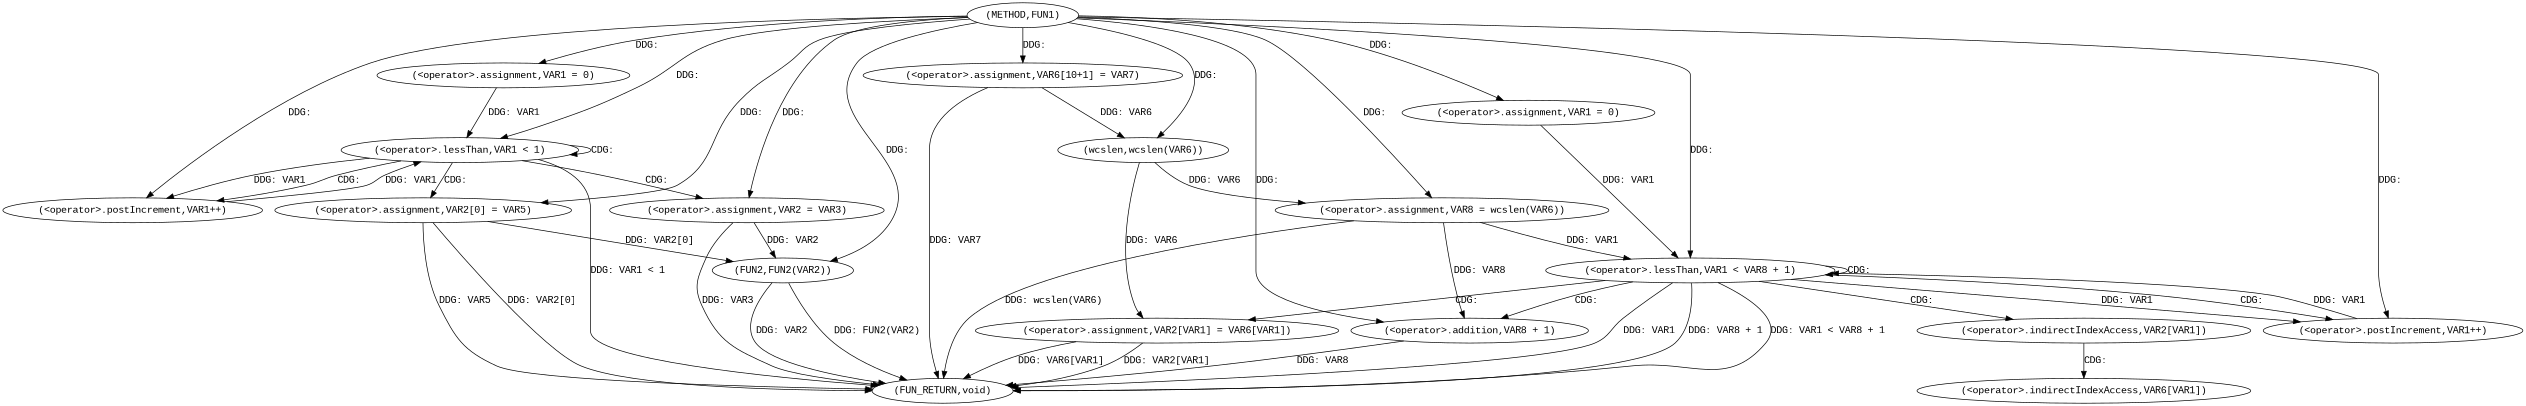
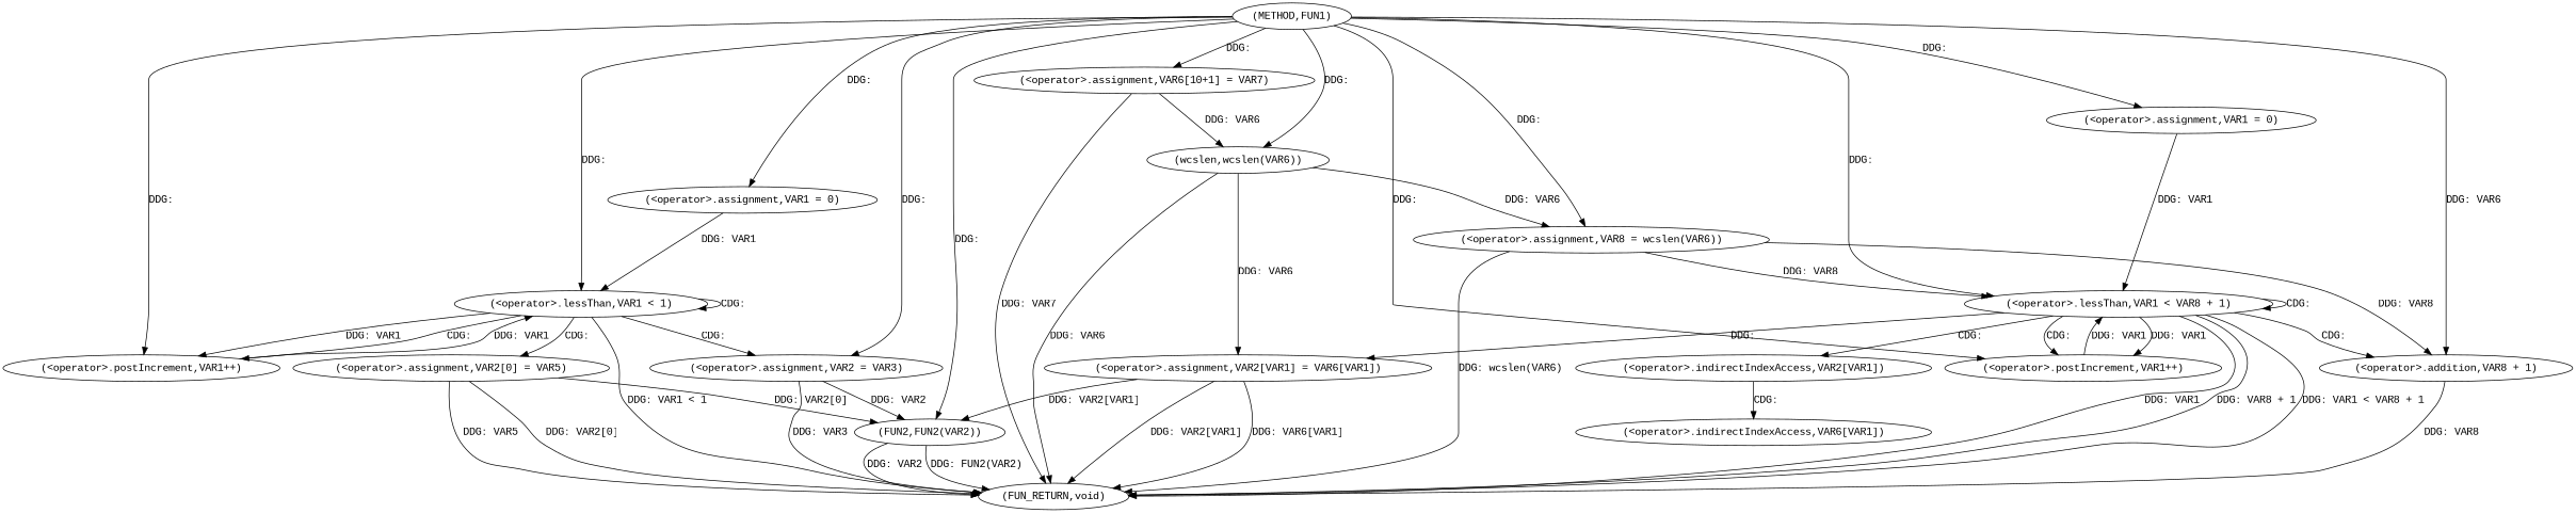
  digraph {
    fontname="Liberation Mono"
    node [fontname="Liberation Mono"]
    edge [fontname="Liberation Mono"]
    n1 [label="(METHOD,FUN1)"]
    n2 [label="(<operator>.assignment,VAR1 = 0)"]
    n3 [label="(<operator>.lessThan,VAR1 < 1)"]
    n4 [label="(<operator>.postIncrement,VAR1++)"]
    n5 [label="(<operator>.assignment,VAR2 = VAR3)"]
    n6 [label="(<operator>.assignment,VAR2[0] = VAR5)"]
    n7 [label="(<operator>.assignment,VAR6[10+1] = VAR7)"]
    n8 [label="(<operator>.assignment,VAR8 = wcslen(VAR6))"]
    n9 [label="(wcslen,wcslen(VAR6))"]
    n10 [label="(<operator>.assignment,VAR1 = 0)"]
    n11 [label="(<operator>.lessThan,VAR1 < VAR8 + 1)"]
    n12 [label="(<operator>.addition,VAR8 + 1)"]
    n13 [label="(<operator>.postIncrement,VAR1++)"]
    n14 [label="(FUN2,FUN2(VAR2))"]
    n15 [label="(FUN_RETURN,void)"]
    n16 [label="(<operator>.assignment,VAR2[VAR1] = VAR6[VAR1])"]
    n17 [label="(<operator>.indirectIndexAccess,VAR2[VAR1])"]
    n18 [label="(<operator>.indirectIndexAccess,VAR6[VAR1])"]
    n1 -> n2 [label="DDG: "]
    n1 -> n3 [label="DDG: "]
    n1 -> n4 [label="DDG: "]
    n1 -> n5 [label="DDG: "]
-   n1 -> n6 [label="DDG: "]
    n1 -> n7 [label="DDG: "]
    n1 -> n8 [label="DDG: "]
    n1 -> n9 [label="DDG: "]
    n1 -> n10 [label="DDG: "]
    n1 -> n11 [label="DDG: "]
-   n1 -> n12 [label="DDG: "]
+   n1 -> n12 [label="DDG: VAR6"]
    n1 -> n13 [label="DDG: "]
    n1 -> n14 [label="DDG: "]
    n2 -> n3 [label="DDG: VAR1"]
    n3 -> n3 [label="CDG: "]
    n3 -> n4 [label="DDG: VAR1"]
    n3 -> n4 [label="CDG: "]
    n3 -> n5 [label="CDG: "]
    n3 -> n6 [label="CDG: "]
    n3 -> n15 [label="DDG: VAR1 < 1"]
    n4 -> n3 [label="DDG: VAR1"]
    n5 -> n14 [label="DDG: VAR2"]
    n5 -> n15 [label="DDG: VAR3"]
    n6 -> n14 [label="DDG: VAR2[0]"]
    n6 -> n15 [label="DDG: VAR5"]
    n6 -> n15 [label="DDG: VAR2[0]"]
    n7 -> n9 [label="DDG: VAR6"]
    n7 -> n15 [label="DDG: VAR7"]
-   n8 -> n11 [label="DDG: VAR1"]
+   n8 -> n11 [label="DDG: VAR8"]
    n8 -> n12 [label="DDG: VAR8"]
    n8 -> n15 [label="DDG: wcslen(VAR6)"]
    n9 -> n8 [label="DDG: VAR6"]
+   n9 -> n15 [label="DDG: VAR6"]
    n9 -> n16 [label="DDG: VAR6"]
    n10 -> n11 [label="DDG: VAR1"]
    n11 -> n11 [label="CDG: "]
    n11 -> n12 [label="CDG: "]
    n11 -> n13 [label="DDG: VAR1"]
    n11 -> n13 [label="CDG: "]
    n11 -> n15 [label="DDG: VAR1"]
    n11 -> n15 [label="DDG: VAR8 + 1"]
    n11 -> n15 [label="DDG: VAR1 < VAR8 + 1"]
-   n11 -> n16 [label="CDG: "]
+   n11 -> n16 [label="DDG: "]
    n11 -> n17 [label="CDG: "]
    n12 -> n15 [label="DDG: VAR8"]
    n13 -> n11 [label="DDG: VAR1"]
    n14 -> n15 [label="DDG: FUN2(VAR2)"]
    n14 -> n15 [label="DDG: VAR2"]
+   n16 -> n14 [label="DDG: VAR2[VAR1]"]
    n16 -> n15 [label="DDG: VAR6[VAR1]"]
    n16 -> n15 [label="DDG: VAR2[VAR1]"]
    n17 -> n18 [label="CDG: "]
  }
